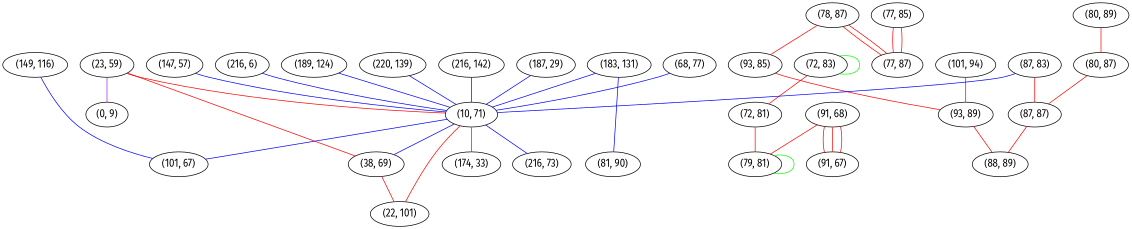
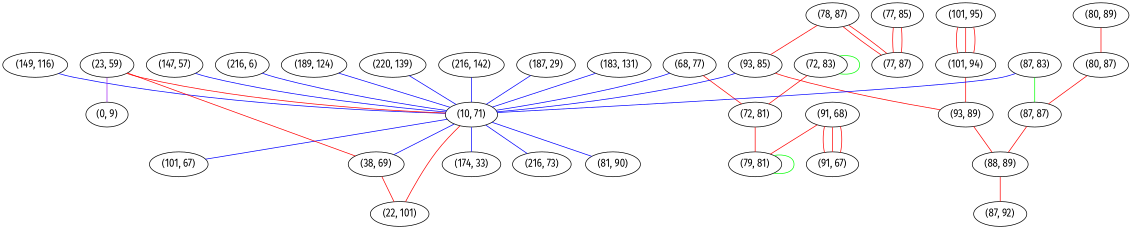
  graph {
    fontname="Fira Sans"
    node [fontname="Fira Sans"]
    edge [color=red fontname="Fira Sans" weight=1]
    "(149, 116)"
    "(10, 71)"
    "(38, 69)"
    "(174, 33)"
    "(81, 90)"
    n6 [label="(216, 73)"]
    "(101, 67)"
    "(216, 6)"
    "(189, 124)"
    "(72, 83)"
    "(72, 81)"
    "(79, 81)"
    "(23, 59)"
    n14 [label="(0, 9)"]
    "(22, 101)"
    "(77, 85)"
    "(77, 87)"
+   "(101, 95)"
    "(101, 94)"
    "(93, 89)"
    "(220, 139)"
    "(216, 142)"
    "(68, 77)"
    "(183, 131)"
    "(80, 89)"
    "(80, 87)"
    "(87, 87)"
    "(78, 87)"
    "(93, 85)"
    "(187, 29)"
    "(88, 89)"
    "(147, 57)"
    "(91, 68)"
    "(91, 67)"
+   "(87, 92)"
    "(87, 83)"
-   "(149, 116)" -- "(101, 67)" [color=blue weight=3]
+   "(149, 116)" -- "(10, 71)" [color=blue weight=3]
    "(10, 71)" -- "(38, 69)" [color=blue weight=3]
-   "(10, 71)" -- "(174, 33)" [weight=3]
-   "(183, 131)" -- "(81, 90)" [color=blue weight=3]
+   "(10, 71)" -- "(174, 33)" [color=blue weight=3]
+   "(10, 71)" -- "(81, 90)" [color=blue weight=3]
    "(10, 71)" -- n6 [color=blue weight=3]
    "(10, 71)" -- "(101, 67)" [color=blue weight=3]
    "(38, 69)" -- "(22, 101)"
    "(216, 6)" -- "(10, 71)" [color=blue weight=3]
    "(189, 124)" -- "(10, 71)" [color=blue weight=3]
    "(72, 83)" -- "(72, 83)" [color=green weight=2]
    "(72, 83)" -- "(72, 81)"
    "(72, 81)" -- "(79, 81)"
    "(79, 81)" -- "(79, 81)" [color=green weight=2]
    "(23, 59)" -- "(10, 71)"
    "(23, 59)" -- "(38, 69)"
    "(23, 59)" -- n14 [color=purple weight=4]
    "(22, 101)" -- "(10, 71)"
    "(77, 85)" -- "(77, 87)"
    "(77, 85)" -- "(77, 87)"
+   "(101, 95)" -- "(101, 94)"
+   "(101, 95)" -- "(101, 94)"
+   "(101, 95)" -- "(101, 94)"
    "(101, 94)" -- "(93, 89)"
    "(93, 89)" -- "(88, 89)"
    "(220, 139)" -- "(10, 71)" [color=blue weight=3]
    "(216, 142)" -- "(10, 71)" [color=blue weight=3]
    "(68, 77)" -- "(10, 71)" [color=blue weight=3]
+   "(68, 77)" -- "(72, 81)"
    "(183, 131)" -- "(10, 71)" [color=blue weight=3]
    "(80, 89)" -- "(80, 87)"
    "(80, 87)" -- "(87, 87)"
    "(87, 87)" -- "(88, 89)"
    "(78, 87)" -- "(77, 87)"
    "(78, 87)" -- "(77, 87)"
    "(78, 87)" -- "(93, 85)"
+   "(93, 85)" -- "(10, 71)" [color=blue weight=3]
    "(93, 85)" -- "(93, 89)"
    "(187, 29)" -- "(10, 71)" [color=blue weight=3]
+   "(88, 89)" -- "(87, 92)"
    "(147, 57)" -- "(10, 71)" [color=blue weight=3]
    "(91, 68)" -- "(79, 81)"
    "(91, 68)" -- "(91, 67)"
    "(91, 68)" -- "(91, 67)"
    "(91, 68)" -- "(91, 67)"
    "(87, 83)" -- "(10, 71)" [color=blue weight=3]
-   "(87, 83)" -- "(87, 87)"
+   "(87, 83)" -- "(87, 87)" [color=green]
  }
